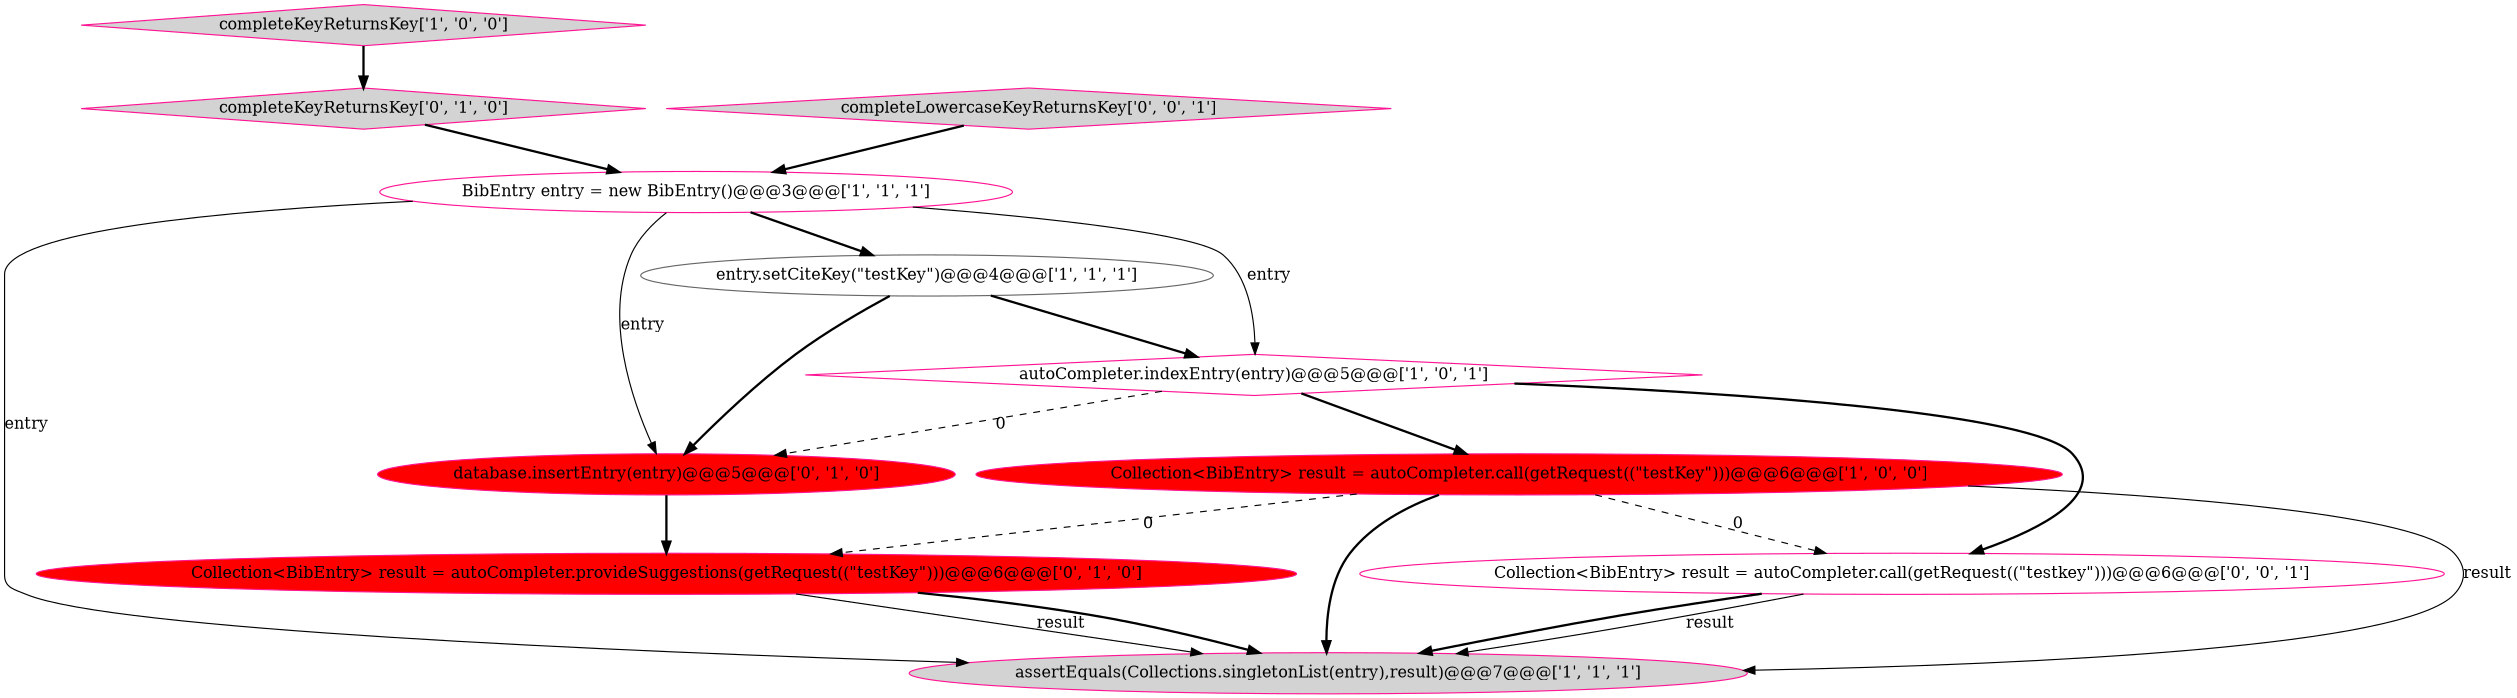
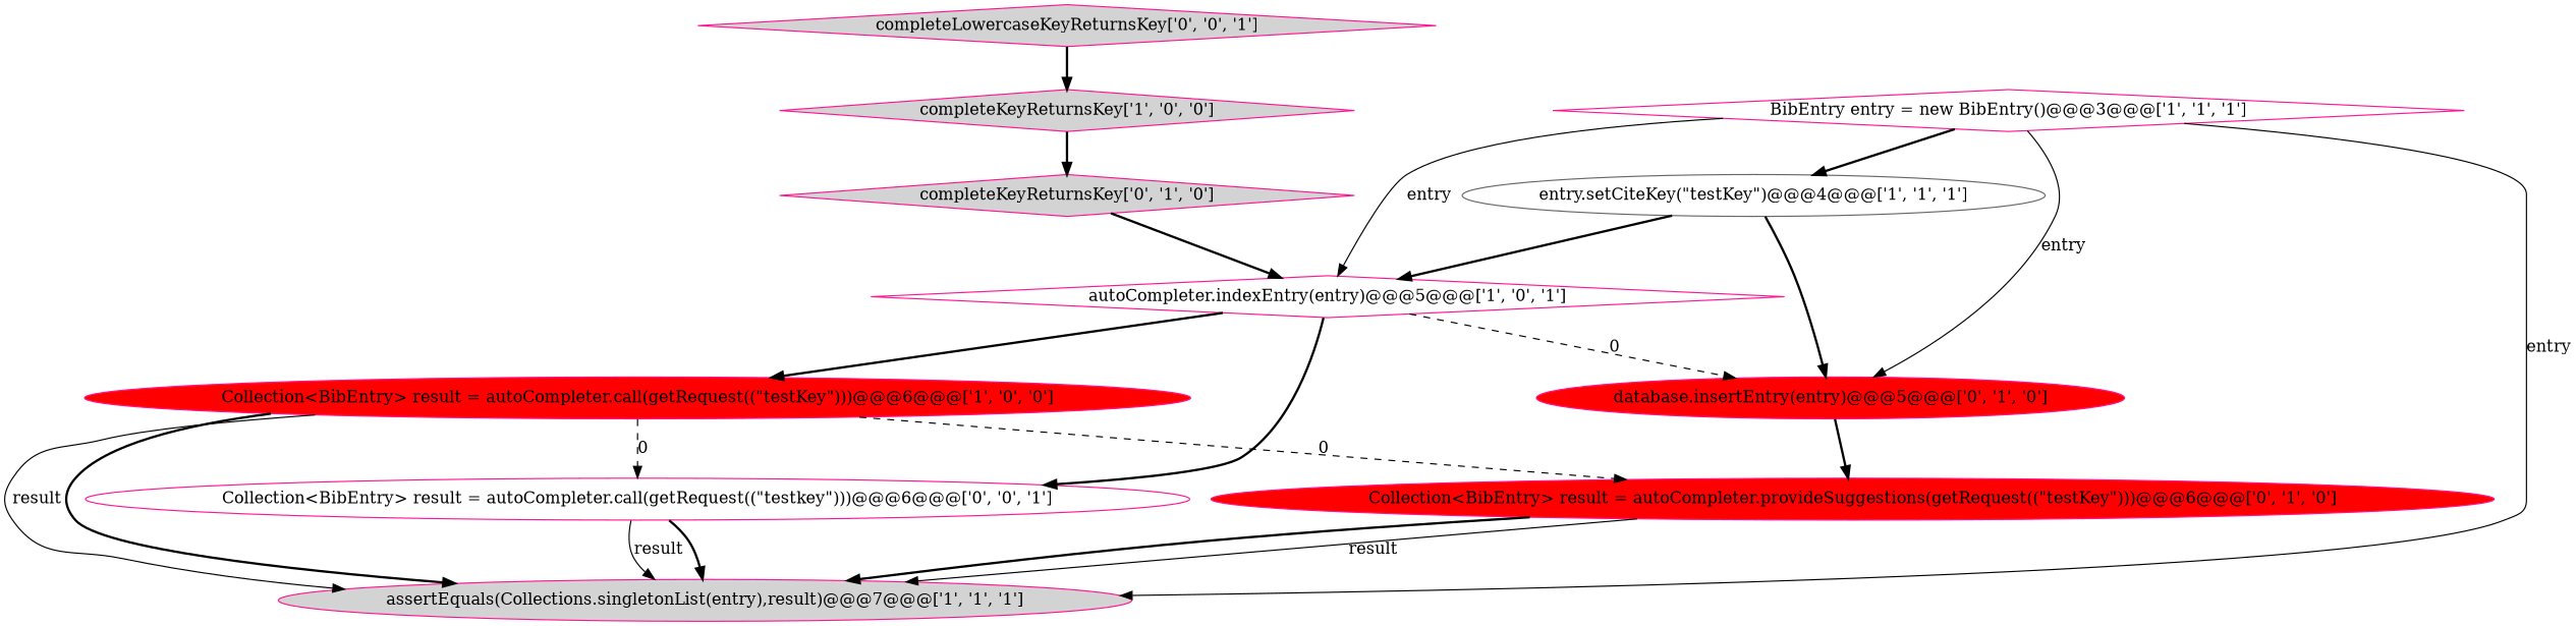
  digraph {
    node [color=deeppink fillcolor=lightgray shape=ellipse style=filled]
    edge [style=bold]
    n1 [label="assertEquals(Collections.singletonList(entry),result)@@@7@@@['1', '1', '1']"]
    n2 [color=gray40 fillcolor=white label="entry.setCiteKey(\"testKey\")@@@4@@@['1', '1', '1']"]
    n3 [fillcolor=red label="database.insertEntry(entry)@@@5@@@['0', '1', '0']"]
    n4 [fillcolor=white label="autoCompleter.indexEntry(entry)@@@5@@@['1', '0', '1']" shape=diamond]
    n5 [fillcolor=red label="Collection<BibEntry> result = autoCompleter.provideSuggestions(getRequest((\"testKey\")))@@@6@@@['0', '1', '0']"]
    n6 [fillcolor=white label="Collection<BibEntry> result = autoCompleter.call(getRequest((\"testkey\")))@@@6@@@['0', '0', '1']"]
    n7 [fillcolor=red label="Collection<BibEntry> result = autoCompleter.call(getRequest((\"testKey\")))@@@6@@@['1', '0', '0']"]
    n8 [label="completeKeyReturnsKey['1', '0', '0']" shape=diamond]
    n9 [label="completeKeyReturnsKey['0', '1', '0']" shape=diamond]
-   n10 [fillcolor=white label="BibEntry entry = new BibEntry()@@@3@@@['1', '1', '1']"]
+   n10 [fillcolor=white label="BibEntry entry = new BibEntry()@@@3@@@['1', '1', '1']" shape=diamond]
    n11 [label="completeLowercaseKeyReturnsKey['0', '0', '1']" shape=diamond]
    n2 -> n3
    n2 -> n4
    n3 -> n5
    n4 -> n3 [label=0 style=dashed]
    n4 -> n6
    n4 -> n7
    n5 -> n1 [label=result style=solid]
    n5 -> n1
    n6 -> n1
    n6 -> n1 [label=result style=solid]
    n7 -> n1
    n7 -> n1 [label=result style=solid]
    n7 -> n5 [label=0 style=dashed]
    n7 -> n6 [label=0 style=dashed]
    n8 -> n9
-   n9 -> n10
+   n9 -> n4
    n10 -> n1 [label=entry style=solid]
    n10 -> n2
    n10 -> n3 [label=entry style=solid]
    n10 -> n4 [label=entry style=solid]
-   n11 -> n10
+   n11 -> n8
  }
